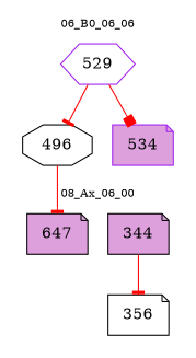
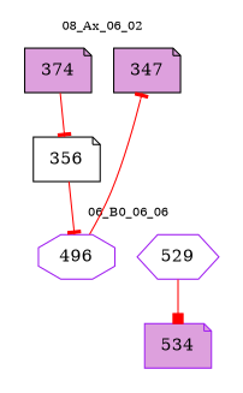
  digraph {
    node [color=black fillcolor=plum shape=note style=filled]
    edge [arrowhead=tee color=red]
-   n1 [label=344]
+   n1 [label=374]
    n2 [fillcolor=white label=356]
-   n3 [label=647]
+   n3 [label=347]
    n4 [color=purple fillcolor=white label=529 shape=hexagon]
-   n5 [fillcolor=white label=496 shape=octagon]
+   n5 [color=purple fillcolor=white label=496 shape=octagon]
    n6 [color=purple label=534]
    subgraph cluster_1 {
      color=white
      fontsize=10
-     label="08_Ax_06_00"
+     label="08_Ax_06_02"
      n1
      n2
      n3
    }
    subgraph cluster_2 {
      color=white
      fontsize=10
      label="06_B0_06_06"
      n4
      n5
      n6
    }
    n1 -> n2
-   n4 -> n5
+   n2 -> n5
    n4 -> n6 [arrowhead=box]
    n5 -> n3
  }
